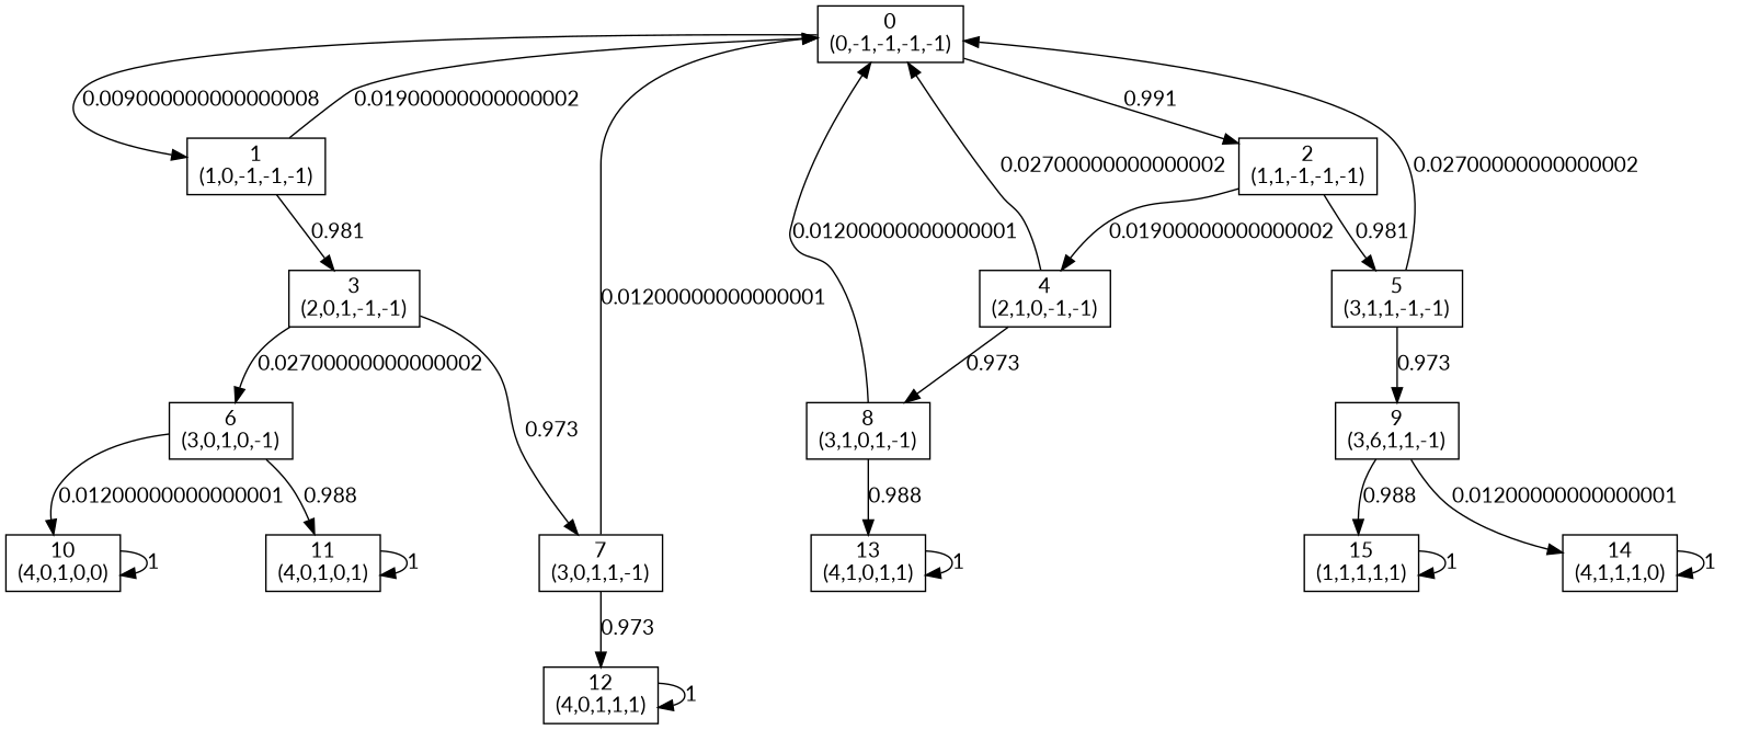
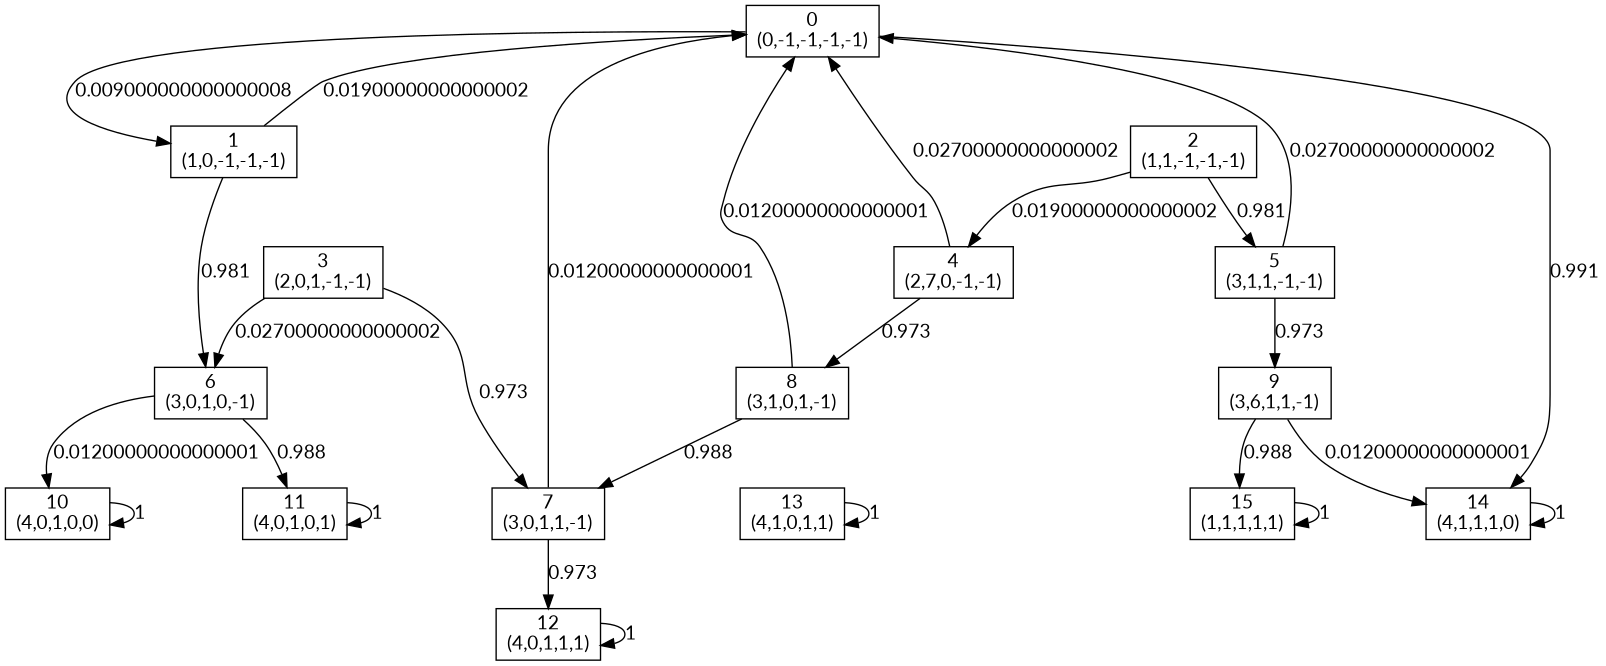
  digraph {
    fontname=Lato
    node [fontname=Lato shape=box]
    edge [fontname=Lato]
    n1 [label="0\n(0,-1,-1,-1,-1)"]
    n2 [label="1\n(1,0,-1,-1,-1)"]
    n3 [label="2\n(1,1,-1,-1,-1)"]
    n4 [label="3\n(2,0,1,-1,-1)"]
-   n5 [label="4\n(2,1,0,-1,-1)"]
+   n5 [label="4\n(2,7,0,-1,-1)"]
    n6 [label="5\n(3,1,1,-1,-1)"]
    n7 [label="6\n(3,0,1,0,-1)"]
    n8 [label="7\n(3,0,1,1,-1)"]
    n9 [label="8\n(3,1,0,1,-1)"]
    n10 [label="9\n(3,6,1,1,-1)"]
    n11 [label="10\n(4,0,1,0,0)"]
    n12 [label="11\n(4,0,1,0,1)"]
    n13 [label="12\n(4,0,1,1,1)"]
    n14 [label="13\n(4,1,0,1,1)"]
    n15 [label="14\n(4,1,1,1,0)"]
    n16 [label="15\n(1,1,1,1,1)"]
    n1 -> n2 [label=0.009000000000000008]
-   n1 -> n3 [label=0.991]
+   n1 -> n15 [label=0.991]
    n2 -> n1 [label=0.01900000000000002]
-   n2 -> n4 [label=0.981]
+   n2 -> n7 [label=0.981]
    n3 -> n5 [label=0.01900000000000002]
    n3 -> n6 [label=0.981]
    n4 -> n7 [label=0.02700000000000002]
    n4 -> n8 [label=0.973]
    n5 -> n1 [label=0.02700000000000002]
    n5 -> n9 [label=0.973]
    n6 -> n1 [label=0.02700000000000002]
    n6 -> n10 [label=0.973]
    n7 -> n11 [label=0.01200000000000001]
    n7 -> n12 [label=0.988]
    n8 -> n1 [label=0.01200000000000001]
    n8 -> n13 [label=0.973]
    n9 -> n1 [label=0.01200000000000001]
-   n9 -> n14 [label=0.988]
+   n9 -> n8 [label=0.988]
    n10 -> n15 [label=0.01200000000000001]
    n10 -> n16 [label=0.988]
    n11 -> n11 [label=1]
    n12 -> n12 [label=1]
    n13 -> n13 [label=1]
    n14 -> n14 [label=1]
    n15 -> n15 [label=1]
    n16 -> n16 [label=1]
  }
